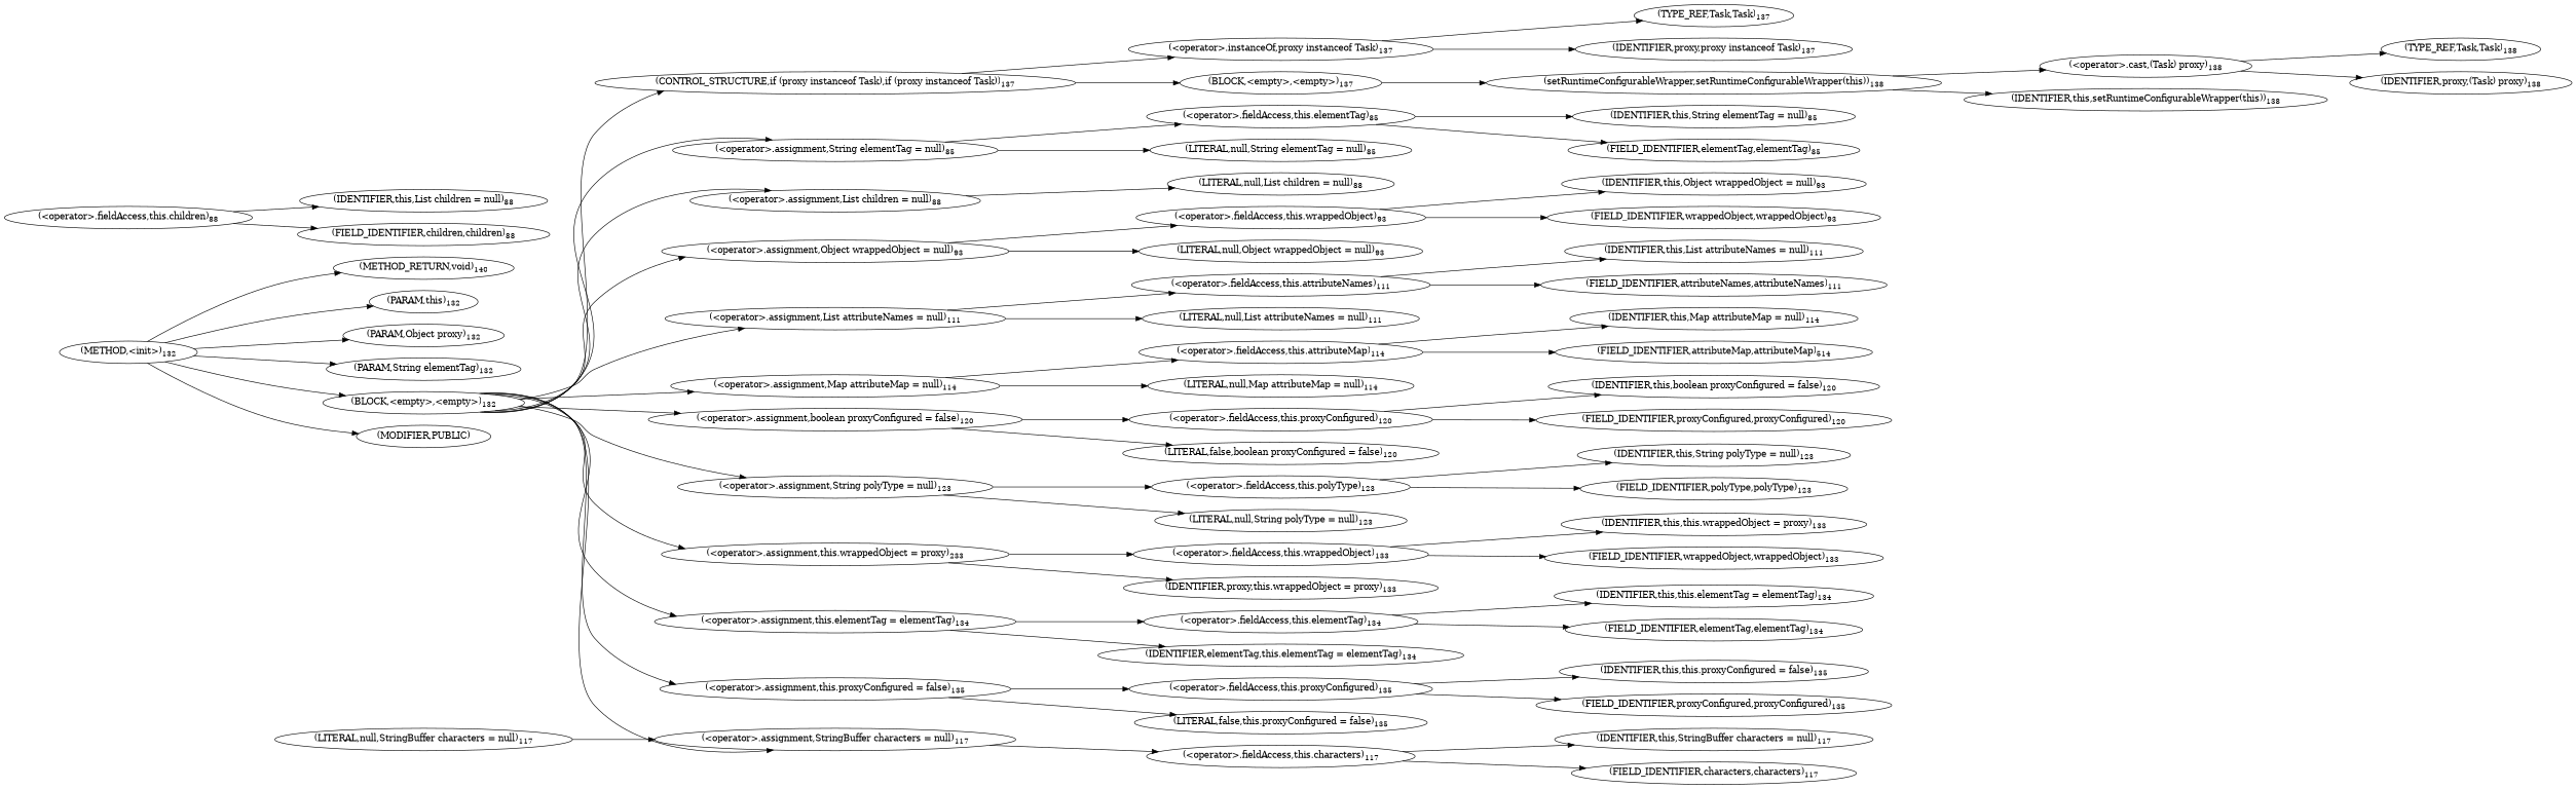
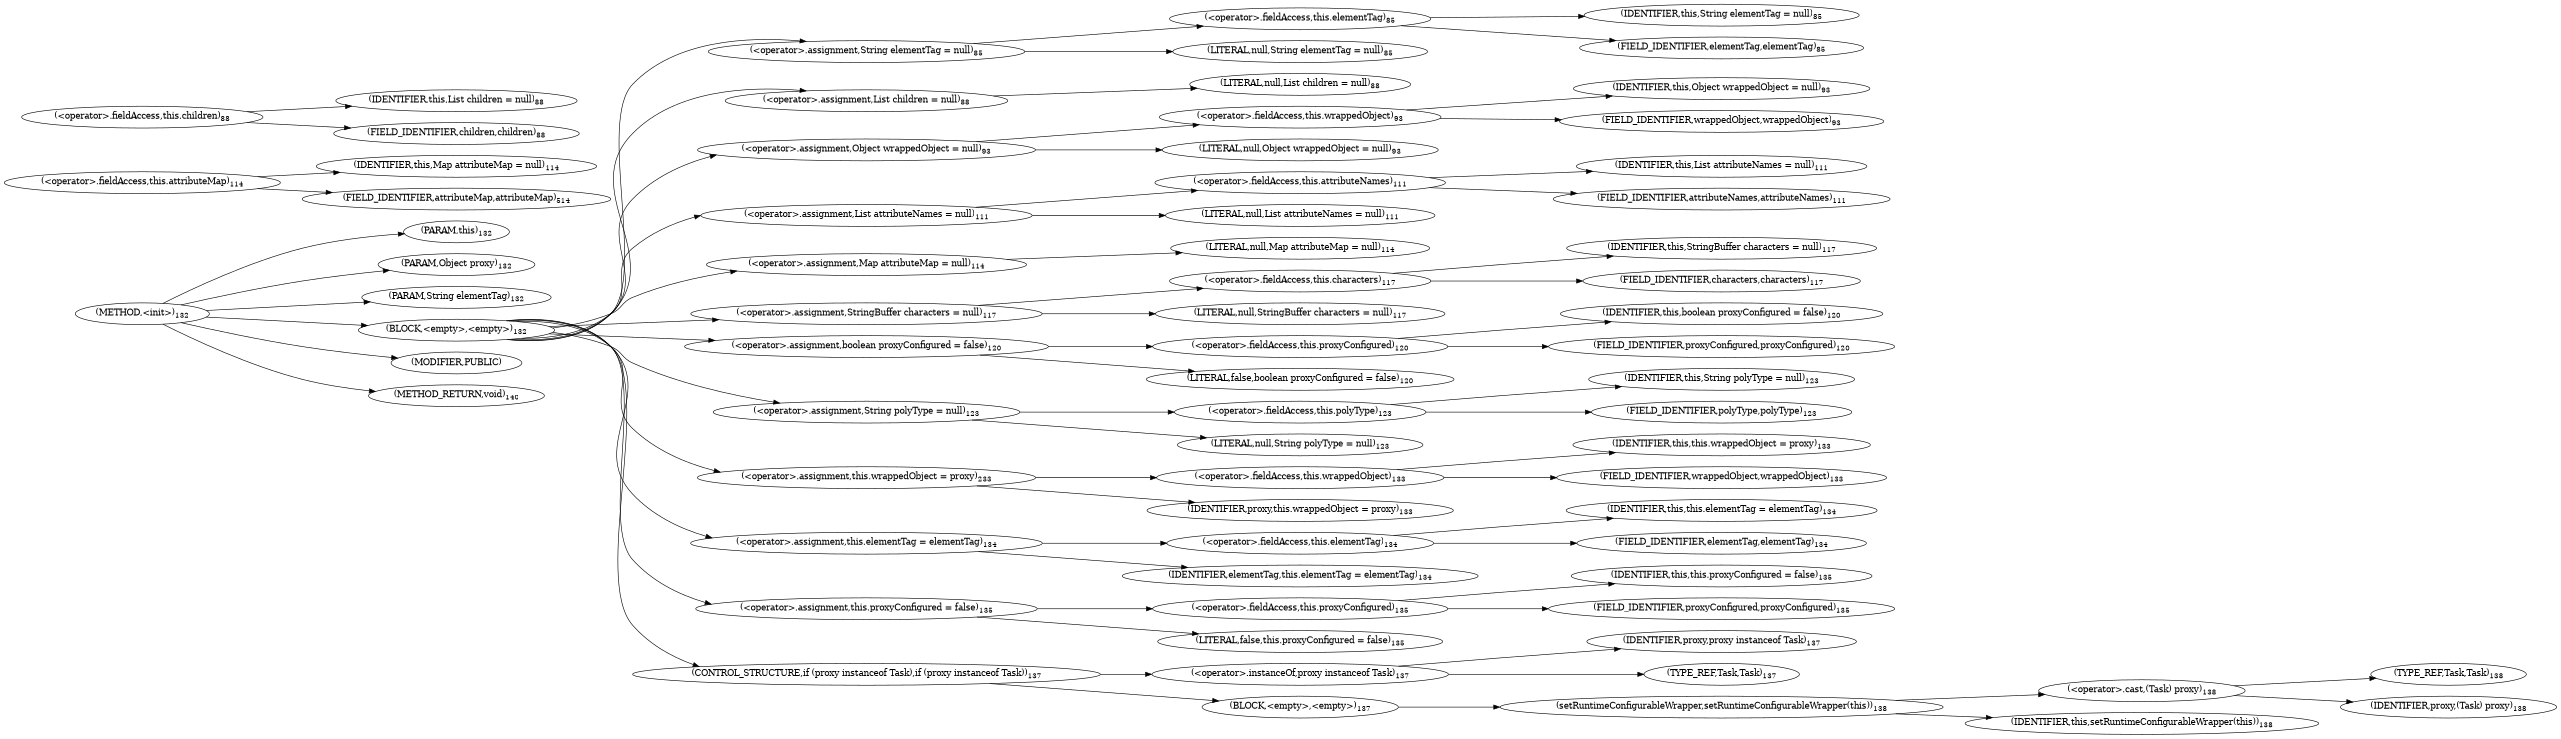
  digraph {
    rankdir=LR
    n1 [label=<(METHOD,&lt;init&gt;)<SUB>132</SUB>>]
    n2 [label=<(PARAM,this)<SUB>132</SUB>>]
    n3 [label=<(PARAM,Object proxy)<SUB>132</SUB>>]
    n4 [label=<(PARAM,String elementTag)<SUB>132</SUB>>]
    n5 [label=<(BLOCK,&lt;empty&gt;,&lt;empty&gt;)<SUB>132</SUB>>]
    n6 [label=<(MODIFIER,PUBLIC)>]
    n7 [label=<(METHOD_RETURN,void)<SUB>140</SUB>>]
    n8 [label=<(&lt;operator&gt;.assignment,String elementTag = null)<SUB>85</SUB>>]
    n9 [label=<(&lt;operator&gt;.assignment,List children = null)<SUB>88</SUB>>]
    n10 [label=<(&lt;operator&gt;.assignment,Object wrappedObject = null)<SUB>93</SUB>>]
    n11 [label=<(&lt;operator&gt;.assignment,List attributeNames = null)<SUB>111</SUB>>]
    n12 [label=<(&lt;operator&gt;.assignment,Map attributeMap = null)<SUB>114</SUB>>]
    n13 [label=<(&lt;operator&gt;.assignment,StringBuffer characters = null)<SUB>117</SUB>>]
    n14 [label=<(&lt;operator&gt;.assignment,boolean proxyConfigured = false)<SUB>120</SUB>>]
    n15 [label=<(&lt;operator&gt;.assignment,String polyType = null)<SUB>123</SUB>>]
    n16 [label=<(&lt;operator&gt;.assignment,this.wrappedObject = proxy)<SUB>233</SUB>>]
    n17 [label=<(&lt;operator&gt;.assignment,this.elementTag = elementTag)<SUB>134</SUB>>]
    n18 [label=<(&lt;operator&gt;.assignment,this.proxyConfigured = false)<SUB>135</SUB>>]
    n19 [label=<(CONTROL_STRUCTURE,if (proxy instanceof Task),if (proxy instanceof Task))<SUB>137</SUB>>]
    n20 [label=<(&lt;operator&gt;.fieldAccess,this.elementTag)<SUB>85</SUB>>]
    n21 [label=<(LITERAL,null,String elementTag = null)<SUB>85</SUB>>]
    n22 [label=<(LITERAL,null,List children = null)<SUB>88</SUB>>]
    n23 [label=<(&lt;operator&gt;.fieldAccess,this.wrappedObject)<SUB>93</SUB>>]
    n24 [label=<(LITERAL,null,Object wrappedObject = null)<SUB>93</SUB>>]
    n25 [label=<(&lt;operator&gt;.fieldAccess,this.attributeNames)<SUB>111</SUB>>]
    n26 [label=<(LITERAL,null,List attributeNames = null)<SUB>111</SUB>>]
    n27 [label=<(&lt;operator&gt;.fieldAccess,this.attributeMap)<SUB>114</SUB>>]
    n28 [label=<(LITERAL,null,Map attributeMap = null)<SUB>114</SUB>>]
    n29 [label=<(&lt;operator&gt;.fieldAccess,this.characters)<SUB>117</SUB>>]
    n30 [label=<(LITERAL,null,StringBuffer characters = null)<SUB>117</SUB>>]
    n31 [label=<(&lt;operator&gt;.fieldAccess,this.proxyConfigured)<SUB>120</SUB>>]
    n32 [label=<(LITERAL,false,boolean proxyConfigured = false)<SUB>120</SUB>>]
    n33 [label=<(&lt;operator&gt;.fieldAccess,this.polyType)<SUB>123</SUB>>]
    n34 [label=<(LITERAL,null,String polyType = null)<SUB>123</SUB>>]
    n35 [label=<(&lt;operator&gt;.fieldAccess,this.wrappedObject)<SUB>133</SUB>>]
    n36 [label=<(IDENTIFIER,proxy,this.wrappedObject = proxy)<SUB>133</SUB>>]
    n37 [label=<(&lt;operator&gt;.fieldAccess,this.elementTag)<SUB>134</SUB>>]
    n38 [label=<(IDENTIFIER,elementTag,this.elementTag = elementTag)<SUB>134</SUB>>]
    n39 [label=<(&lt;operator&gt;.fieldAccess,this.proxyConfigured)<SUB>135</SUB>>]
    n40 [label=<(LITERAL,false,this.proxyConfigured = false)<SUB>135</SUB>>]
    n41 [label=<(&lt;operator&gt;.instanceOf,proxy instanceof Task)<SUB>137</SUB>>]
    n42 [label=<(BLOCK,&lt;empty&gt;,&lt;empty&gt;)<SUB>137</SUB>>]
    n43 [label=<(IDENTIFIER,this,String elementTag = null)<SUB>85</SUB>>]
    n44 [label=<(FIELD_IDENTIFIER,elementTag,elementTag)<SUB>85</SUB>>]
    n45 [label=<(&lt;operator&gt;.fieldAccess,this.children)<SUB>88</SUB>>]
    n46 [label=<(IDENTIFIER,this,List children = null)<SUB>88</SUB>>]
    n47 [label=<(FIELD_IDENTIFIER,children,children)<SUB>88</SUB>>]
    n48 [label=<(IDENTIFIER,this,Object wrappedObject = null)<SUB>93</SUB>>]
    n49 [label=<(FIELD_IDENTIFIER,wrappedObject,wrappedObject)<SUB>93</SUB>>]
    n50 [label=<(IDENTIFIER,this,List attributeNames = null)<SUB>111</SUB>>]
    n51 [label=<(FIELD_IDENTIFIER,attributeNames,attributeNames)<SUB>111</SUB>>]
    n52 [label=<(IDENTIFIER,this,Map attributeMap = null)<SUB>114</SUB>>]
    n53 [label=<(FIELD_IDENTIFIER,attributeMap,attributeMap)<SUB>514</SUB>>]
    n54 [label=<(IDENTIFIER,this,StringBuffer characters = null)<SUB>117</SUB>>]
    n55 [label=<(FIELD_IDENTIFIER,characters,characters)<SUB>117</SUB>>]
    n56 [label=<(IDENTIFIER,this,boolean proxyConfigured = false)<SUB>120</SUB>>]
    n57 [label=<(FIELD_IDENTIFIER,proxyConfigured,proxyConfigured)<SUB>120</SUB>>]
    n58 [label=<(IDENTIFIER,this,String polyType = null)<SUB>123</SUB>>]
    n59 [label=<(FIELD_IDENTIFIER,polyType,polyType)<SUB>123</SUB>>]
    n60 [label=<(IDENTIFIER,this,this.wrappedObject = proxy)<SUB>133</SUB>>]
    n61 [label=<(FIELD_IDENTIFIER,wrappedObject,wrappedObject)<SUB>133</SUB>>]
    n62 [label=<(IDENTIFIER,this,this.elementTag = elementTag)<SUB>134</SUB>>]
    n63 [label=<(FIELD_IDENTIFIER,elementTag,elementTag)<SUB>134</SUB>>]
    n64 [label=<(IDENTIFIER,this,this.proxyConfigured = false)<SUB>135</SUB>>]
    n65 [label=<(FIELD_IDENTIFIER,proxyConfigured,proxyConfigured)<SUB>135</SUB>>]
    n66 [label=<(IDENTIFIER,proxy,proxy instanceof Task)<SUB>137</SUB>>]
    n67 [label=<(TYPE_REF,Task,Task)<SUB>137</SUB>>]
    n68 [label=<(setRuntimeConfigurableWrapper,setRuntimeConfigurableWrapper(this))<SUB>138</SUB>>]
    n69 [label=<(&lt;operator&gt;.cast,(Task) proxy)<SUB>138</SUB>>]
    n70 [label=<(IDENTIFIER,this,setRuntimeConfigurableWrapper(this))<SUB>138</SUB>>]
    n71 [label=<(TYPE_REF,Task,Task)<SUB>138</SUB>>]
    n72 [label=<(IDENTIFIER,proxy,(Task) proxy)<SUB>138</SUB>>]
    n1 -> n2
    n1 -> n3
    n1 -> n4
    n1 -> n5
    n1 -> n6
    n1 -> n7
    n5 -> n8
    n5 -> n9
    n5 -> n10
    n5 -> n11
    n5 -> n12
    n5 -> n13
    n5 -> n14
    n5 -> n15
    n5 -> n16
    n5 -> n17
    n5 -> n18
    n5 -> n19
    n8 -> n20
    n8 -> n21
    n9 -> n22
    n10 -> n23
    n10 -> n24
    n11 -> n25
    n11 -> n26
-   n12 -> n27
    n12 -> n28
    n13 -> n29
-   n30 -> n13
+   n13 -> n30
    n14 -> n31
    n14 -> n32
    n15 -> n33
    n15 -> n34
    n16 -> n35
    n16 -> n36
    n17 -> n37
    n17 -> n38
    n18 -> n39
    n18 -> n40
    n19 -> n41
    n19 -> n42
    n20 -> n43
    n20 -> n44
    n23 -> n48
    n23 -> n49
    n25 -> n50
    n25 -> n51
    n27 -> n52
    n27 -> n53
    n29 -> n54
    n29 -> n55
    n31 -> n56
    n31 -> n57
    n33 -> n58
    n33 -> n59
    n35 -> n60
    n35 -> n61
    n37 -> n62
    n37 -> n63
    n39 -> n64
    n39 -> n65
    n41 -> n66
    n41 -> n67
    n42 -> n68
    n45 -> n46
    n45 -> n47
    n68 -> n69
    n68 -> n70
    n69 -> n71
    n69 -> n72
  }
